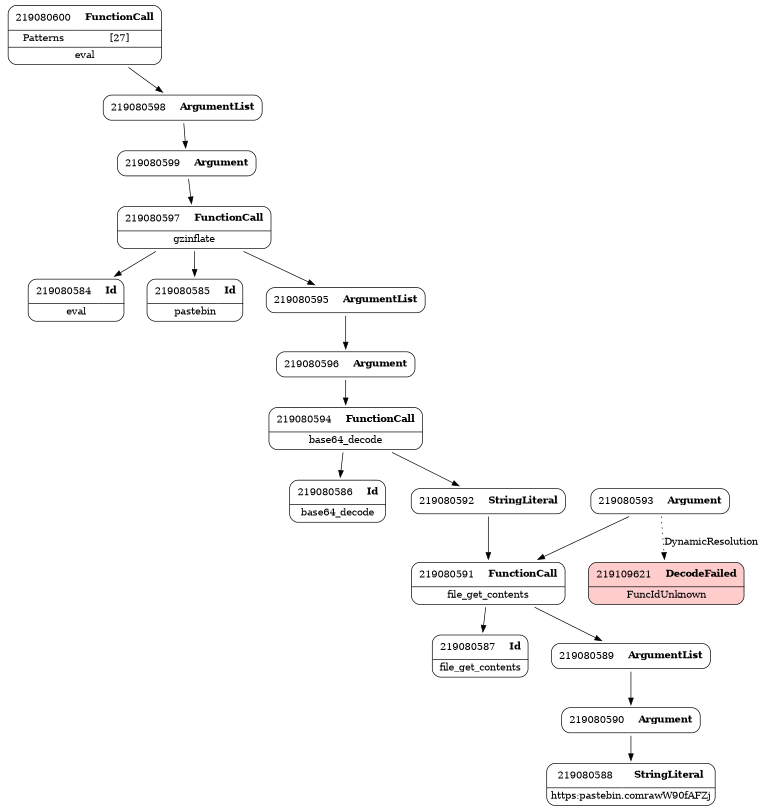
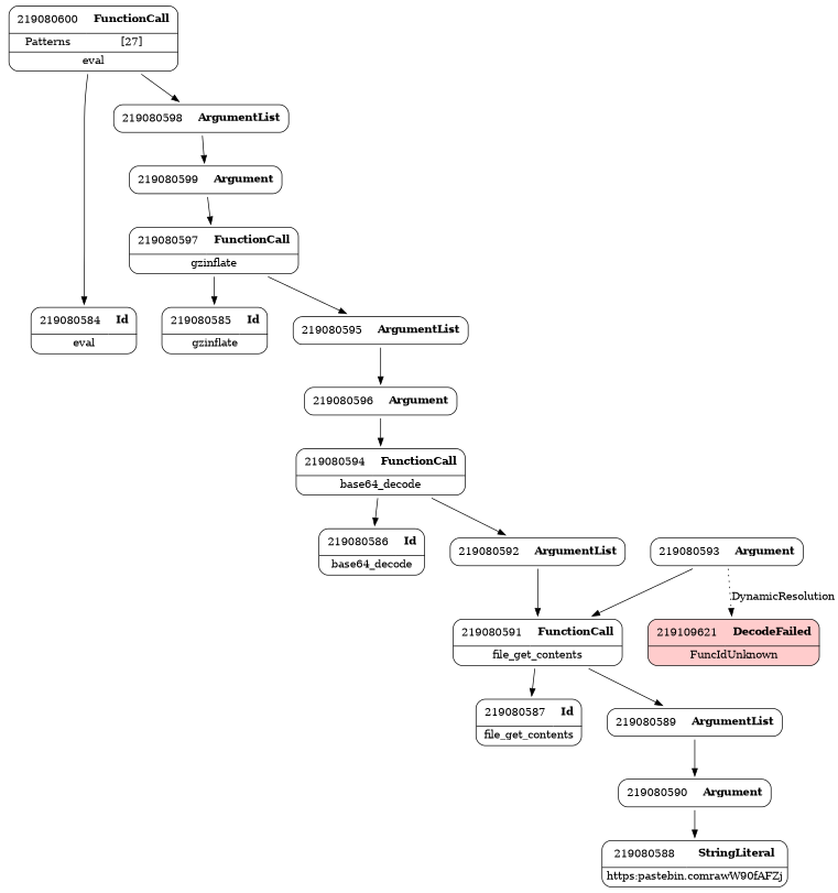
  digraph {
    node [shape=none]
    edge [weight=2]
    n1 [label=<<TABLE border='1' cellspacing='0' cellpadding='10' style='rounded' ><TR><TD border='0'>219080590</TD><TD border='0'><B>Argument</B></TD></TR></TABLE>>]
    n2 [label=<<TABLE border='1' cellspacing='0' cellpadding='10' style='rounded' ><TR><TD border='0'>219080588</TD><TD border='0'><B>StringLiteral</B></TD></TR><HR/><TR><TD border='0' cellpadding='5' colspan='2'>https:pastebin.comrawW90fAFZj</TD></TR></TABLE>>]
    n3 [label=<<TABLE border='1' cellspacing='0' cellpadding='10' style='rounded' ><TR><TD border='0'>219080591</TD><TD border='0'><B>FunctionCall</B></TD></TR><HR/><TR><TD border='0' cellpadding='5' colspan='2'>file_get_contents</TD></TR></TABLE>>]
    n4 [label=<<TABLE border='1' cellspacing='0' cellpadding='10' style='rounded' ><TR><TD border='0'>219080587</TD><TD border='0'><B>Id</B></TD></TR><HR/><TR><TD border='0' cellpadding='5' colspan='2'>file_get_contents</TD></TR></TABLE>>]
    n5 [label=<<TABLE border='1' cellspacing='0' cellpadding='10' style='rounded' ><TR><TD border='0'>219080589</TD><TD border='0'><B>ArgumentList</B></TD></TR></TABLE>>]
    n6 [label=<<TABLE border='1' cellspacing='0' cellpadding='10' style='rounded' ><TR><TD border='0'>219080586</TD><TD border='0'><B>Id</B></TD></TR><HR/><TR><TD border='0' cellpadding='5' colspan='2'>base64_decode</TD></TR></TABLE>>]
    n7 [label=<<TABLE border='1' cellspacing='0' cellpadding='10' style='rounded' ><TR><TD border='0'>219080584</TD><TD border='0'><B>Id</B></TD></TR><HR/><TR><TD border='0' cellpadding='5' colspan='2'>eval</TD></TR></TABLE>>]
-   n8 [label=<<TABLE border='1' cellspacing='0' cellpadding='10' style='rounded' ><TR><TD border='0'>219080585</TD><TD border='0'><B>Id</B></TD></TR><HR/><TR><TD border='0' cellpadding='5' colspan='2'>pastebin</TD></TR></TABLE>>]
+   n8 [label=<<TABLE border='1' cellspacing='0' cellpadding='10' style='rounded' ><TR><TD border='0'>219080585</TD><TD border='0'><B>Id</B></TD></TR><HR/><TR><TD border='0' cellpadding='5' colspan='2'>gzinflate</TD></TR></TABLE>>]
    n9 [label=<<TABLE border='1' cellspacing='0' cellpadding='10' style='rounded' ><TR><TD border='0'>219080600</TD><TD border='0'><B>FunctionCall</B></TD></TR><HR/><TR><TD border='0' cellpadding='5'>Patterns</TD><TD border='0' cellpadding='5'>[27]</TD></TR><HR/><TR><TD border='0' cellpadding='5' colspan='2'>eval</TD></TR></TABLE>>]
    n10 [label=<<TABLE border='1' cellspacing='0' cellpadding='10' style='rounded' ><TR><TD border='0'>219080598</TD><TD border='0'><B>ArgumentList</B></TD></TR></TABLE>>]
    n11 [label=<<TABLE border='1' cellspacing='0' cellpadding='10' style='rounded' ><TR><TD border='0'>219080599</TD><TD border='0'><B>Argument</B></TD></TR></TABLE>>]
    n12 [label=<<TABLE border='1' cellspacing='0' cellpadding='10' style='rounded' ><TR><TD border='0'>219080597</TD><TD border='0'><B>FunctionCall</B></TD></TR><HR/><TR><TD border='0' cellpadding='5' colspan='2'>gzinflate</TD></TR></TABLE>>]
    n13 [label=<<TABLE border='1' cellspacing='0' cellpadding='10' style='rounded' ><TR><TD border='0'>219080595</TD><TD border='0'><B>ArgumentList</B></TD></TR></TABLE>>]
    n14 [label=<<TABLE border='1' cellspacing='0' cellpadding='10' style='rounded' ><TR><TD border='0'>219080596</TD><TD border='0'><B>Argument</B></TD></TR></TABLE>>]
    n15 [label=<<TABLE border='1' cellspacing='0' cellpadding='10' style='rounded' ><TR><TD border='0'>219080594</TD><TD border='0'><B>FunctionCall</B></TD></TR><HR/><TR><TD border='0' cellpadding='5' colspan='2'>base64_decode</TD></TR></TABLE>>]
-   n16 [label=<<TABLE border='1' cellspacing='0' cellpadding='10' style='rounded' ><TR><TD border='0'>219080592</TD><TD border='0'><B>StringLiteral</B></TD></TR></TABLE>>]
+   n16 [label=<<TABLE border='1' cellspacing='0' cellpadding='10' style='rounded' ><TR><TD border='0'>219080592</TD><TD border='0'><B>ArgumentList</B></TD></TR></TABLE>>]
    n17 [label=<<TABLE border='1' cellspacing='0' cellpadding='10' style='rounded' bgcolor='#FFCCCC' ><TR><TD border='0'>219109621</TD><TD border='0'><B>DecodeFailed</B></TD></TR><HR/><TR><TD border='0' cellpadding='5' colspan='2'>FuncIdUnknown</TD></TR></TABLE>>]
    n18 [label=<<TABLE border='1' cellspacing='0' cellpadding='10' style='rounded' ><TR><TD border='0'>219080593</TD><TD border='0'><B>Argument</B></TD></TR></TABLE>>]
    n1 -> n2
    n3 -> n4
    n3 -> n5
    n5 -> n1
-   n12 -> n7
+   n9 -> n7
    n9 -> n10
    n10 -> n11
    n11 -> n12
    n12 -> n8
    n12 -> n13
    n13 -> n14
    n14 -> n15
    n15 -> n6
    n15 -> n16
    n16 -> n3
    n18 -> n3
    n18 -> n17 [label=DynamicResolution style=dotted weight=""]
  }
